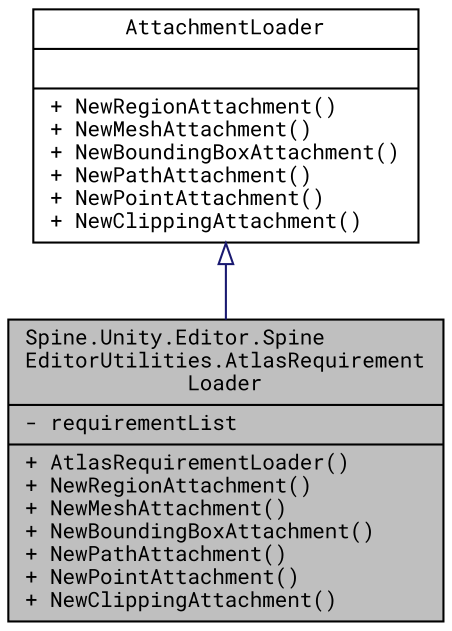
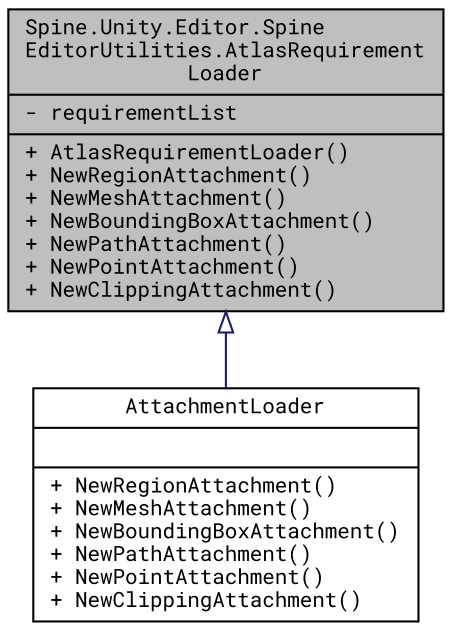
  digraph {
    fontname="Roboto Mono"
    node [color=black fontname="Roboto Mono" fontsize=10 shape=record style=filled]
    n1 [fillcolor=grey75 fontcolor=black height=0.2 label="{Spine.Unity.Editor.Spine\lEditorUtilities.AtlasRequirement\lLoader\n|- requirementList\l|+ AtlasRequirementLoader()\l+ NewRegionAttachment()\l+ NewMeshAttachment()\l+ NewBoundingBoxAttachment()\l+ NewPathAttachment()\l+ NewPointAttachment()\l+ NewClippingAttachment()\l}" width=0.4]
    n2 [fillcolor=white height=0.2 label="{AttachmentLoader\n||+ NewRegionAttachment()\l+ NewMeshAttachment()\l+ NewBoundingBoxAttachment()\l+ NewPathAttachment()\l+ NewPointAttachment()\l+ NewClippingAttachment()\l}" width=0.4]
-   n2 -> n1 [arrowtail=onormal color=midnightblue dir=back fontname="Roboto Mono" fontsize=10 labelfontname=Helvetica labelfontsize=10 style=solid]
+   n1 -> n2 [arrowtail=onormal color=midnightblue dir=back fontname="Roboto Mono" fontsize=10 labelfontname=Helvetica labelfontsize=10 style=solid]
  }
